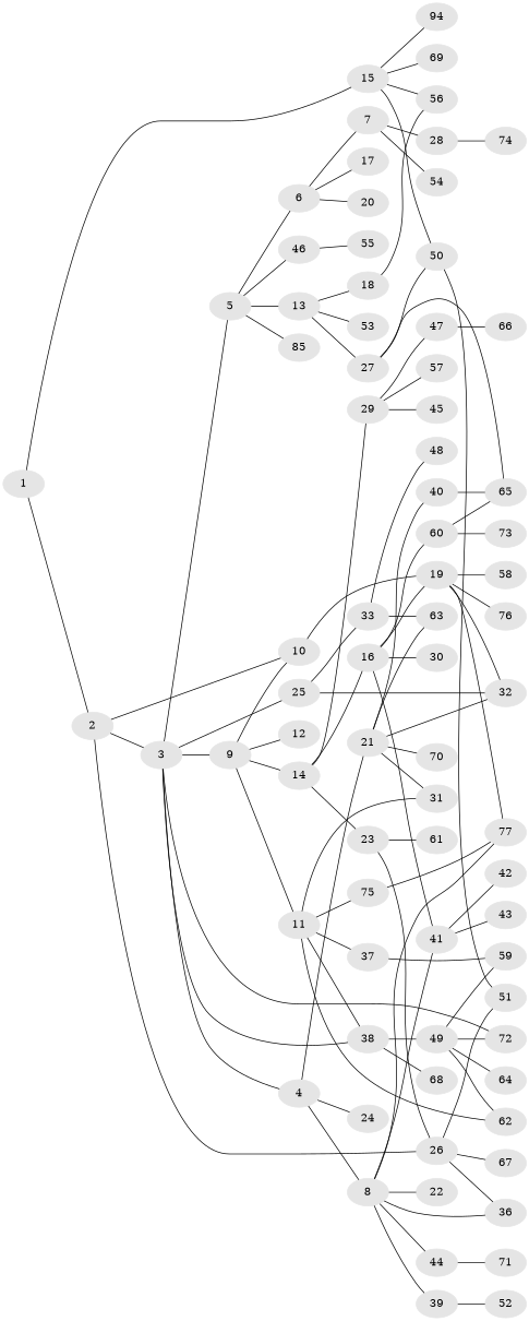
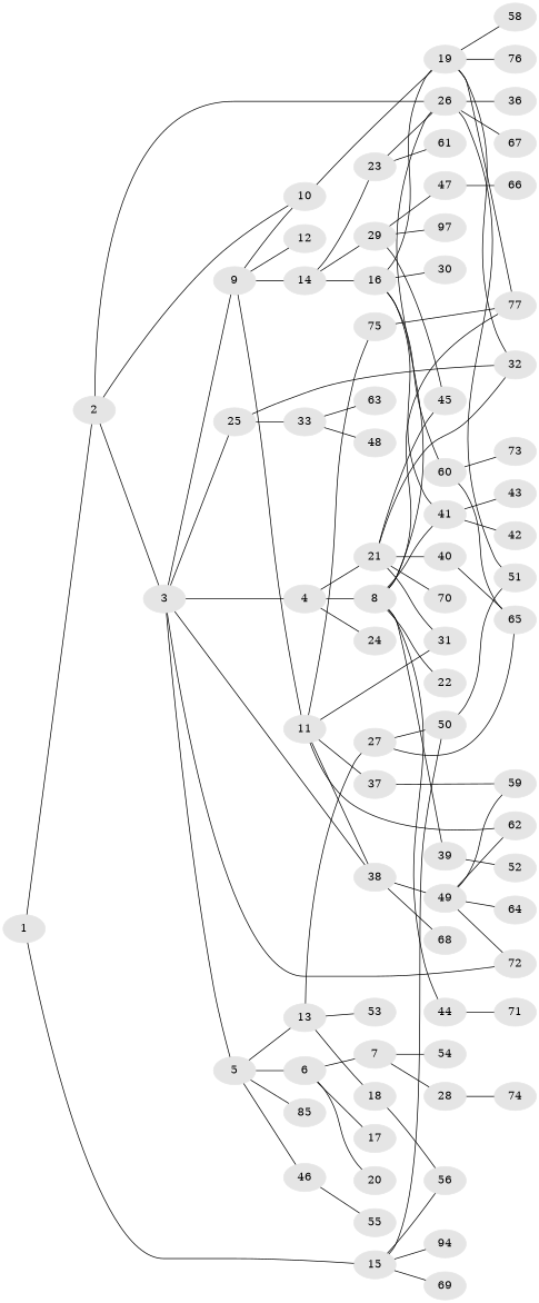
  graph {
    rankdir=LR
    node [color=gray90 style=filled]
    1
    2
    15
    3
    10
    26
    n7 [label=94]
    50
    56
    69
    4
    5
    9
    25
    38
    72
    19
    36
    51
    67
    8
    21
    24
    6
    13
    n26 [label=85]
    46
    11
    12
    14
    32
    33
    49
    68
    22
    39
    41
    44
    77
    31
    40
    45
    70
    7
    17
    20
    18
    27
    53
    55
    28
    54
    74
    52
    42
    43
    71
    37
    62
    75
    16
    23
    29
    58
    76
    59
    65
    30
    60
    61
    47
-   57
+   57 [label=97]
    73
    48
    63
    66
    64
    1 -- 2
    1 -- 15
    2 -- 3
    2 -- 10
    2 -- 26
    15 -- n7
    15 -- 50
    15 -- 56
    15 -- 69
    3 -- 4
    3 -- 5
    3 -- 9
    3 -- 25
    3 -- 38
    3 -- 72
    10 -- 19
    26 -- 36
    26 -- 51
    26 -- 67
    50 -- 51
    4 -- 8
    4 -- 21
    4 -- 24
    5 -- 6
    5 -- 13
    5 -- n26
    5 -- 46
    9 -- 10
    9 -- 11
    9 -- 12
    9 -- 14
    25 -- 32
    25 -- 33
    38 -- 49
    38 -- 68
    19 -- 32
    19 -- 77
    19 -- 58
    19 -- 76
-   8 -- 36
+   8 -- 26
    8 -- 22
    8 -- 39
    8 -- 41
    8 -- 44
    8 -- 77
    21 -- 32
    21 -- 31
    21 -- 40
-   21 -- 63
+   21 -- 45
    21 -- 70
    6 -- 7
    6 -- 17
    6 -- 20
    13 -- 18
    13 -- 27
    13 -- 53
    46 -- 55
    11 -- 38
    11 -- 31
    11 -- 37
    11 -- 62
    11 -- 75
    14 -- 16
    14 -- 23
    14 -- 29
    33 -- 48
    33 -- 63
    49 -- 72
    49 -- 62
    49 -- 59
    49 -- 64
    39 -- 52
    41 -- 42
    41 -- 43
    44 -- 71
    40 -- 65
    7 -- 28
    7 -- 54
    18 -- 56
    27 -- 50
    27 -- 65
    28 -- 74
    37 -- 59
    75 -- 77
    16 -- 19
    16 -- 41
    16 -- 30
    16 -- 60
    23 -- 26
    23 -- 61
    29 -- 45
    29 -- 47
    29 -- 57
    60 -- 65
    60 -- 73
    47 -- 66
  }
